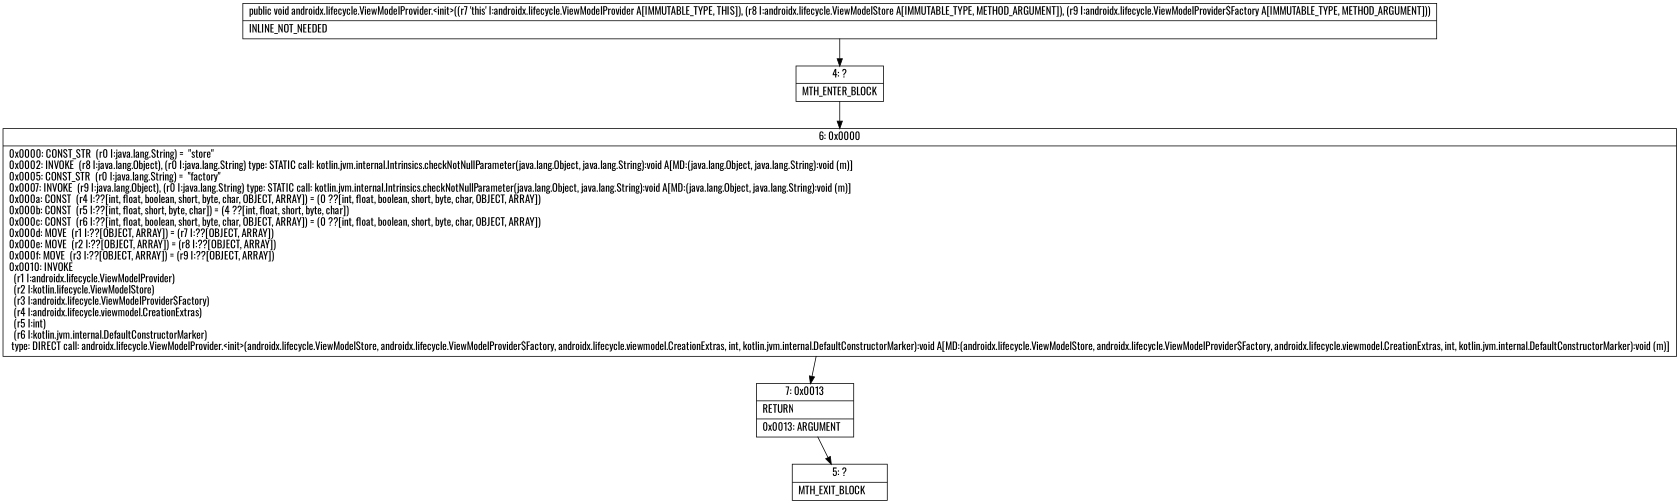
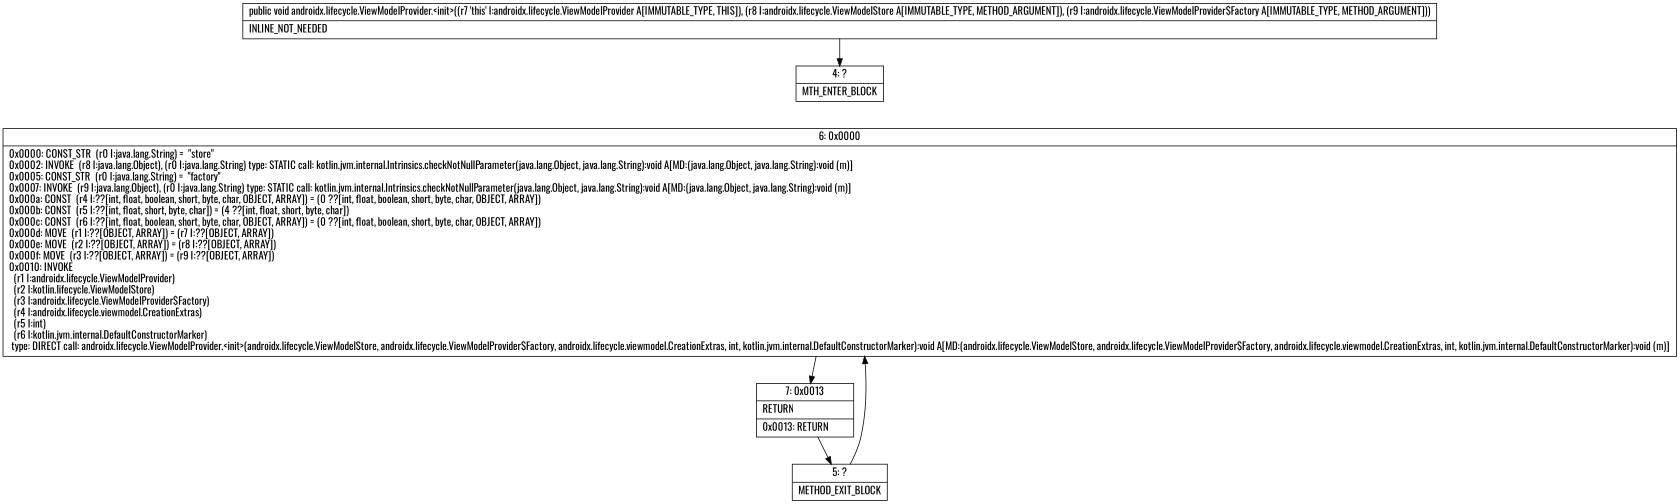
  digraph {
    fontname=Oswald
    node [fontname=Oswald shape=record]
    edge [fontname=Oswald]
    n1 [label="{4\:\ ?|MTH_ENTER_BLOCK\l}"]
    n2 [label="{6\:\ 0x0000|0x0000: CONST_STR  (r0 I:java.lang.String) =  \"store\" \l0x0002: INVOKE  (r8 I:java.lang.Object), (r0 I:java.lang.String) type: STATIC call: kotlin.jvm.internal.Intrinsics.checkNotNullParameter(java.lang.Object, java.lang.String):void A[MD:(java.lang.Object, java.lang.String):void (m)]\l0x0005: CONST_STR  (r0 I:java.lang.String) =  \"factory\" \l0x0007: INVOKE  (r9 I:java.lang.Object), (r0 I:java.lang.String) type: STATIC call: kotlin.jvm.internal.Intrinsics.checkNotNullParameter(java.lang.Object, java.lang.String):void A[MD:(java.lang.Object, java.lang.String):void (m)]\l0x000a: CONST  (r4 I:??[int, float, boolean, short, byte, char, OBJECT, ARRAY]) = (0 ??[int, float, boolean, short, byte, char, OBJECT, ARRAY]) \l0x000b: CONST  (r5 I:??[int, float, short, byte, char]) = (4 ??[int, float, short, byte, char]) \l0x000c: CONST  (r6 I:??[int, float, boolean, short, byte, char, OBJECT, ARRAY]) = (0 ??[int, float, boolean, short, byte, char, OBJECT, ARRAY]) \l0x000d: MOVE  (r1 I:??[OBJECT, ARRAY]) = (r7 I:??[OBJECT, ARRAY]) \l0x000e: MOVE  (r2 I:??[OBJECT, ARRAY]) = (r8 I:??[OBJECT, ARRAY]) \l0x000f: MOVE  (r3 I:??[OBJECT, ARRAY]) = (r9 I:??[OBJECT, ARRAY]) \l0x0010: INVOKE  \l  (r1 I:androidx.lifecycle.ViewModelProvider)\l  (r2 I:kotlin.lifecycle.ViewModelStore)\l  (r3 I:androidx.lifecycle.ViewModelProvider$Factory)\l  (r4 I:androidx.lifecycle.viewmodel.CreationExtras)\l  (r5 I:int)\l  (r6 I:kotlin.jvm.internal.DefaultConstructorMarker)\l type: DIRECT call: androidx.lifecycle.ViewModelProvider.\<init\>(androidx.lifecycle.ViewModelStore, androidx.lifecycle.ViewModelProvider$Factory, androidx.lifecycle.viewmodel.CreationExtras, int, kotlin.jvm.internal.DefaultConstructorMarker):void A[MD:(androidx.lifecycle.ViewModelStore, androidx.lifecycle.ViewModelProvider$Factory, androidx.lifecycle.viewmodel.CreationExtras, int, kotlin.jvm.internal.DefaultConstructorMarker):void (m)]\l}"]
-   n3 [label="{7\:\ 0x0013|RETURN\l|0x0013: ARGUMENT   \l}"]
-   n4 [label="{5\:\ ?|MTH_EXIT_BLOCK\l}"]
+   n3 [label="{7\:\ 0x0013|RETURN\l|0x0013: RETURN   \l}"]
+   n4 [label="{5\:\ ?|METHOD_EXIT_BLOCK\l}"]
    n5 [label="{public void androidx.lifecycle.ViewModelProvider.\<init\>((r7 'this' I:androidx.lifecycle.ViewModelProvider A[IMMUTABLE_TYPE, THIS]), (r8 I:androidx.lifecycle.ViewModelStore A[IMMUTABLE_TYPE, METHOD_ARGUMENT]), (r9 I:androidx.lifecycle.ViewModelProvider$Factory A[IMMUTABLE_TYPE, METHOD_ARGUMENT]))  | INLINE_NOT_NEEDED\l}"]
-   n1 -> n2
+   n4 -> n2
    n2 -> n3
    n3 -> n4
    n5 -> n1
  }
